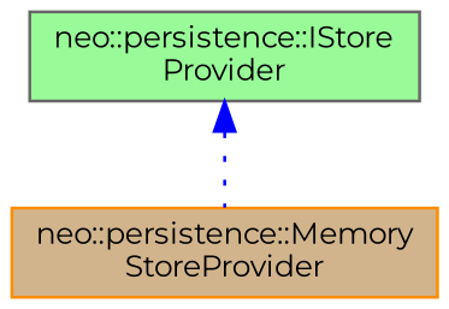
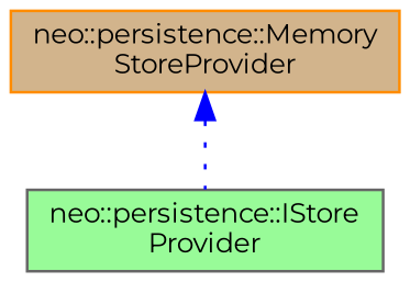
  digraph {
    fontname=Montserrat
    node [fontname=Montserrat fontsize=10 shape=box style=filled]
    n1 [color=darkorange fillcolor=tan fontcolor=black height=0.2 label="neo::persistence::Memory\lStoreProvider" width=0.4]
    n2 [color=gray40 fillcolor=palegreen height=0.2 label="neo::persistence::IStore\lProvider" width=0.4]
-   n2 -> n1 [color=blue dir=back fontname=Montserrat fontsize=10 labelfontname=Helvetica labelfontsize=10 style=dotted]
+   n1 -> n2 [color=blue dir=back fontname=Montserrat fontsize=10 labelfontname=Helvetica labelfontsize=10 style=dotted]
  }
